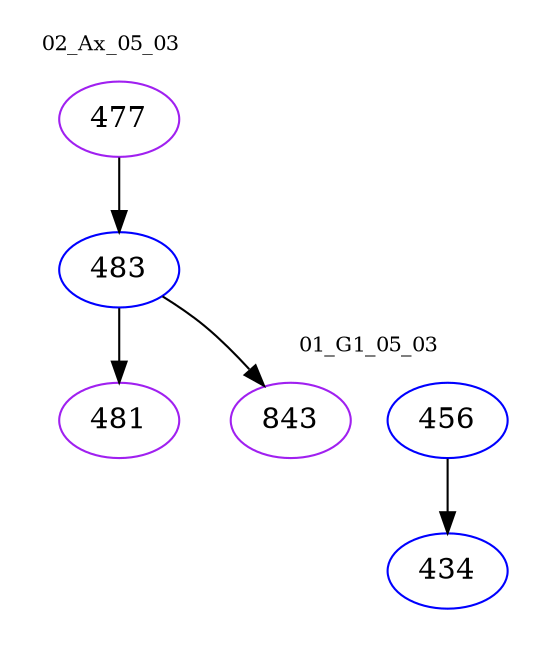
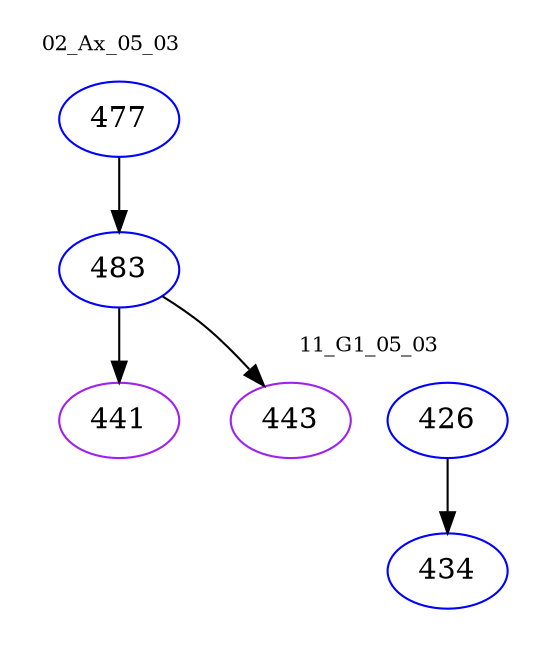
  digraph {
    node [color=blue]
    edge [color=black]
-   n1 [color=purple label=477]
-   n2 [color=purple label=481]
+   n1 [label=477]
+   n2 [color=purple label=441]
    n3 [label=483]
-   n4 [label=456]
+   n4 [label=426]
    n5 [label=434]
-   n6 [color=purple label=843]
+   n6 [color=purple label=443]
    subgraph cluster_1 {
      color=white
      fontsize=10
      label="02_Ax_05_03"
      n1
      n2
      n3
    }
    subgraph cluster_2 {
      color=white
      fontsize=10
-     label="01_G1_05_03"
+     label="11_G1_05_03"
      n4
      n5
      n6
    }
    n1 -> n3
    n3 -> n2
    n3 -> n6
    n4 -> n5
  }
